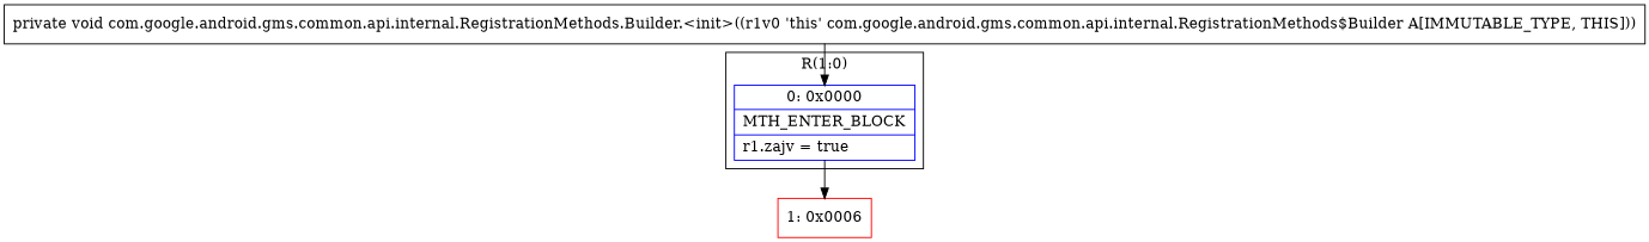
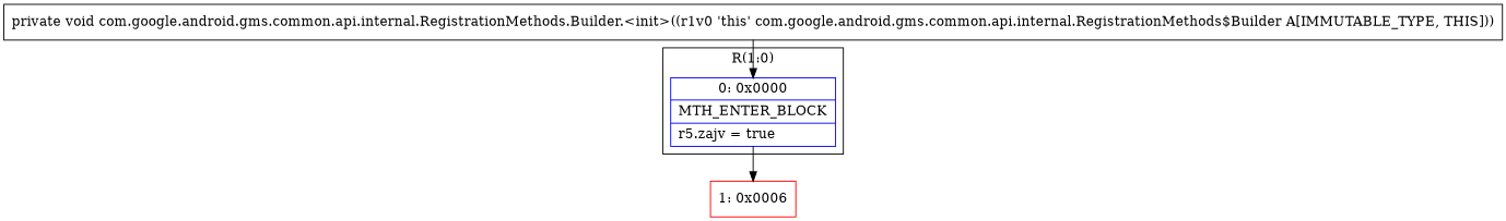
  digraph {
    node [shape=record]
-   n1 [color=blue label="{0\:\ 0x0000|MTH_ENTER_BLOCK\l|r1.zajv = true\l}"]
+   n1 [color=blue label="{0\:\ 0x0000|MTH_ENTER_BLOCK\l|r5.zajv = true\l}"]
    n2 [color=red label="{1\:\ 0x0006}"]
    n3 [label="{private void com.google.android.gms.common.api.internal.RegistrationMethods.Builder.\<init\>((r1v0 'this' com.google.android.gms.common.api.internal.RegistrationMethods$Builder A[IMMUTABLE_TYPE, THIS])) }"]
    subgraph cluster_1 {
      label="R(1:0)"
      n1
    }
    n1 -> n2
    n3 -> n1
  }
